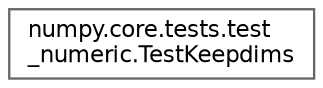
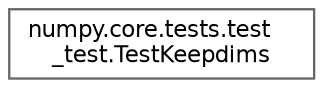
  digraph {
    rankdir=LR
-   n1 [color=grey40 fillcolor=white fontname=Helvetica fontsize=10 height=0.2 label="numpy.core.tests.test\l_numeric.TestKeepdims" shape=box style=filled width=0.4]
+   n1 [color=grey40 fillcolor=white fontname=Helvetica fontsize=10 height=0.2 label="numpy.core.tests.test\l_test.TestKeepdims" shape=box style=filled width=0.4]
  }
